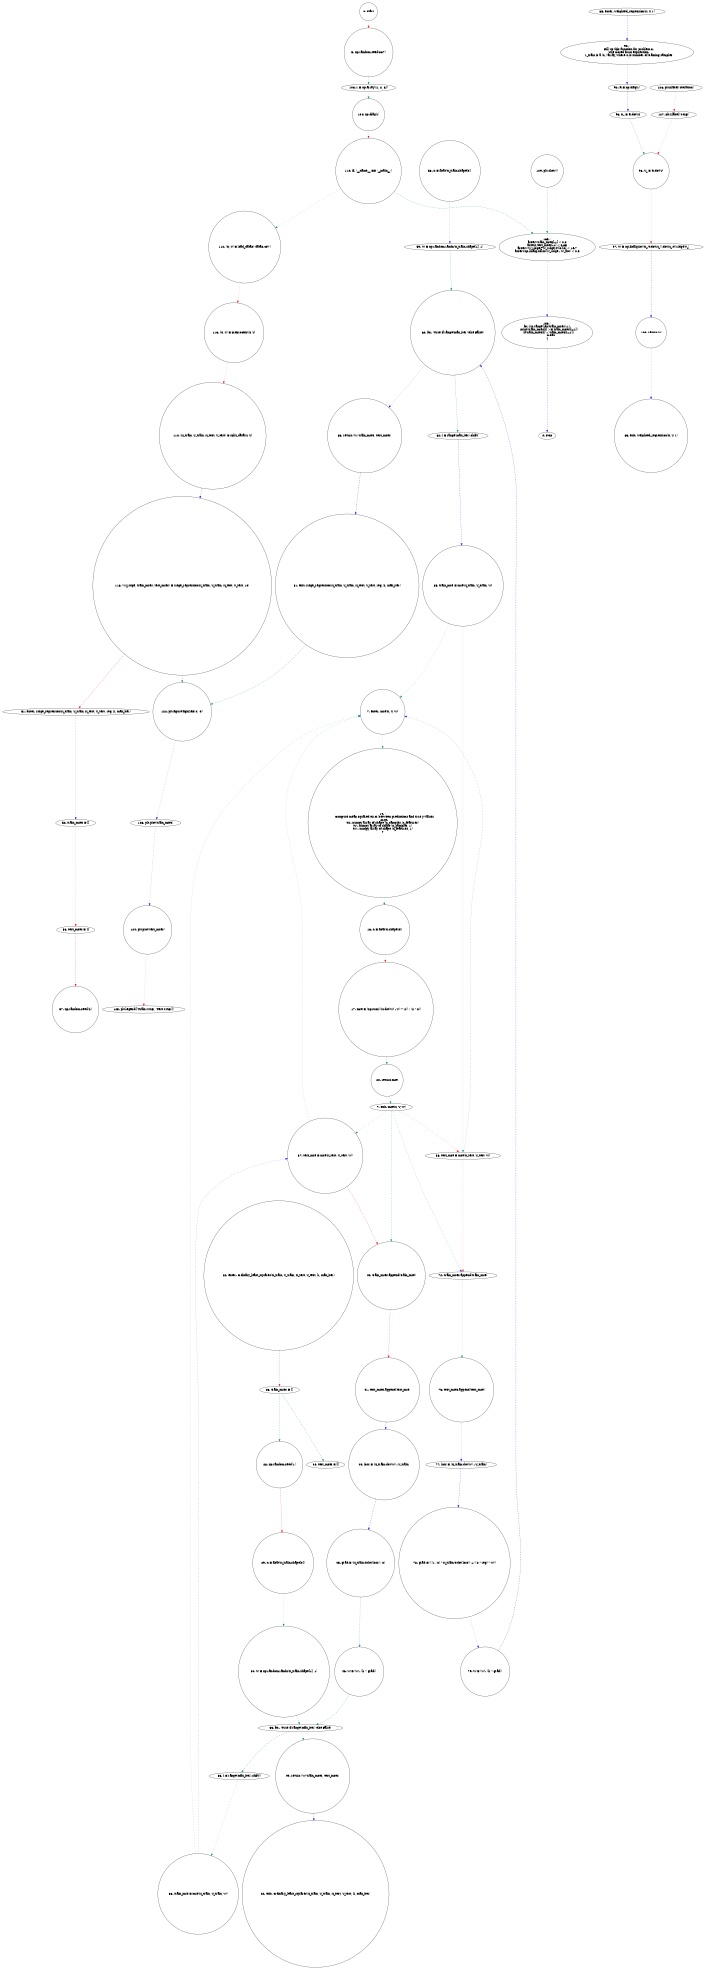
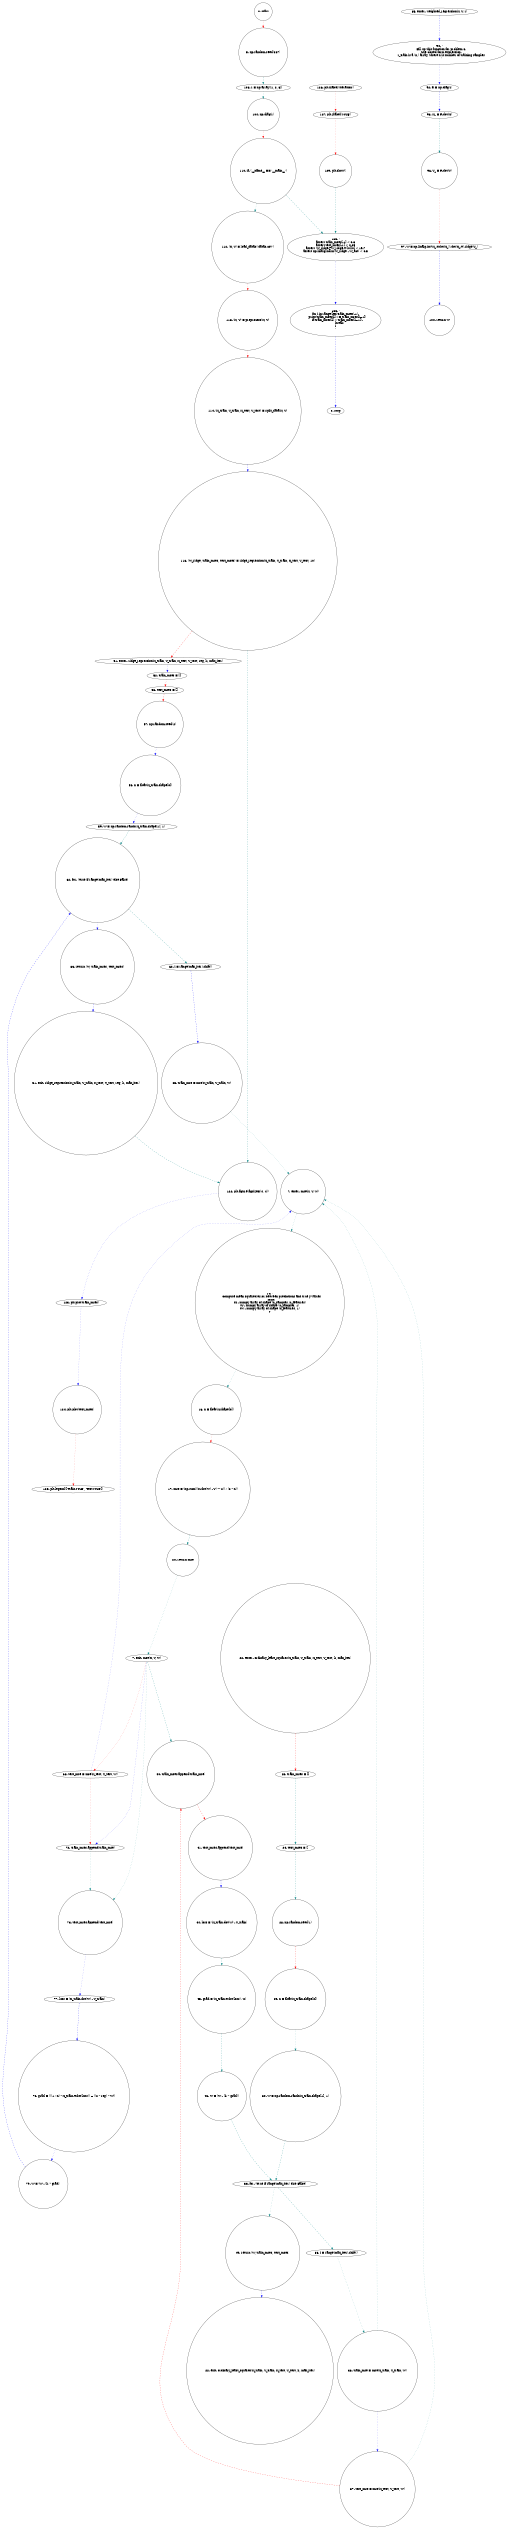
  strict digraph {
    node [shape=circle]
    edge [color=teal style=dotted]
    n1 [label="0: start"]
    n2 [label="5: np.random.seed(337)"]
    n3 [label="103: r = np.array([1, 2, 3])" shape=ellipse]
    n4 [label="104: np.diag(r)"]
    n5 [label="110: if: (__name__ == '__main__')"]
    n6 [label="112: (X, Y) = load_data2('data2.csv')"]
    n7 [label="165: '\nassert train_mses[-1] < 0.3\nassert test_mses[-1] < 0.35\nassert (W_ridge@W_ridge.T)[0][0] < 1e-7\nassert np.linalg.norm(W_ridge - W_act) < 0.5\n'" shape=ellipse]
    n8 [label="7: enter: mse(X, Y, W)"]
    n9 [label="14: '\n    Compute mean squared error between predictions and true y values\n    Args:\n\tX - numpy array of shape (n_samples, n_features)\n\tY - numpy array of shape (n_samples, 1)\n\tW - numpy array of shape (n_features, 1)\n\t'"]
    n10 [label="16: n = float(X.shape[0])"]
    n11 [label="17: mse = (np.sum(((X.dot(W) - Y) ** 2)) / (2 * n))"]
    n12 [label="20: return mse"]
    n13 [label="36: train_mse = mse(X_train, Y_train, W)"]
    n14 [label="37: test_mse = mse(X_test, Y_test, W)"]
    n15 [label="40: train_mses.append(train_mse)"]
    n16 [label="41: test_mses.append(test_mse)"]
    n17 [label="44: loss = (X_train.dot(W) - Y_train)"]
    n18 [label="45: grad = (X_train.T.dot(loss) / n)"]
    n19 [label="65: train_mse = mse(X_train, Y_train, W)"]
    n20 [label="68: test_mse = mse(X_test, Y_test, W)" shape=ellipse]
    n21 [label="72: train_mses.append(train_mse)" shape=ellipse]
    n22 [label="73: test_mses.append(test_mse)"]
    n23 [label="77: loss = (X_train.dot(W) - Y_train)" shape=ellipse]
    n24 [label="78: grad = (((1 / n) * X_train.T.dot(loss)) + ((2 * reg) * W))"]
    n25 [label="7: exit: mse(X, Y, W)" shape=ellipse]
    n26 [label="22: enter: ordinary_least_squares(X_train, Y_train, X_test, Y_test, lr, max_iter)"]
    n27 [label="23: train_mses = []" shape=ellipse]
    n28 [label="24: test_mses = []" shape=ellipse]
    n29 [label="28: np.random.seed(1)"]
    n30 [label="29: n = float(X_train.shape[0])"]
    n31 [label="22: exit: ordinary_least_squares(X_train, Y_train, X_test, Y_test, lr, max_iter)"]
    n32 [label="49: return (W, train_mses, test_mses)"]
    n33 [label="30: W = np.random.randn(X_train.shape[1], 1)"]
    n34 [label="33: for: (True if range(max_iter) else False)" shape=ellipse]
    n35 [label="33: i = range(max_iter).shift()" shape=ellipse]
    n36 [label="46: W = (W - (lr * grad))"]
    n37 [label="51: enter: ridge_regression(X_train, Y_train, X_test, Y_test, reg, lr, max_iter)" shape=ellipse]
    n38 [label="52: train_mses = []" shape=ellipse]
    n39 [label="53: test_mses = []" shape=ellipse]
    n40 [label="57: np.random.seed(2)"]
    n41 [label="58: n = float(X_train.shape[0])"]
    n42 [label="118: (W_ridge, train_mses, test_mses) = ridge_regression(X_train, Y_train, X_test, Y_test, 10)"]
    n43 [label="122: plt.figure(figsize=(4, 4))"]
    n44 [label="123: plt.plot(train_mses)" shape=ellipse]
    n45 [label="124: plt.plot(test_mses)"]
    n46 [label="125: plt.legend(['Train MSE', 'Test MSE'])" shape=ellipse]
    n47 [label="51: exit: ridge_regression(X_train, Y_train, X_test, Y_test, reg, lr, max_iter)"]
    n48 [label="83: return (W, train_mses, test_mses)"]
    n49 [label="59: W = np.random.randn(X_train.shape[1], 1)" shape=ellipse]
    n50 [label="62: for: (True if range(max_iter) else False)"]
    n51 [label="62: i = range(max_iter).shift()" shape=ellipse]
    n52 [label="79: W = (W - (lr * grad))"]
    n53 [label="85: enter: weighted_regression(X, Y, r)" shape=ellipse]
    n54 [label="90: '\n    Fill up this function for problem 3.\n    Use closed form expression.\n    r_train is a (n,) array, where n is number of training samples\n    '" shape=ellipse]
    n55 [label="92: R = np.diag(r)" shape=ellipse]
    n56 [label="93: X_ = R.dot(X)" shape=ellipse]
    n57 [label="96: Y_ = R.dot(Y)"]
-   n58 [label="85: exit: weighted_regression(X, Y, r)"]
    n59 [label="100: return W"]
    n60 [label="97: W = np.linalg.inv(X_.T.dot(X_)).dot(X_.T).ridge(Y_)" shape=ellipse]
    n61 [label="113: (X, Y) = preprocess(X, Y)"]
    n62 [label="183: '\nfor i in range(len(train_mses)-1):\n    print(train_mses[i] >= train_mses[i+1])\n    if(train_mses[i] < train_mses[i+1]):\n        break\ni\n'" shape=ellipse]
    n63 [label="114: (X_train, Y_train, X_test, Y_test) = split_data(X, Y)"]
    n64 [label="0: stop" shape=ellipse]
    n65 [label="126: plt.xlabel('Iteration')" shape=ellipse]
    n66 [label="127: plt.ylabel('MSE')" shape=ellipse]
    n67 [label="129: plt.show()"]
    n1 -> n2 [color=red]
    n2 -> n3 [style=dashed]
    n3 -> n4
    n4 -> n5 [color=red]
    n5 -> n6
    n5 -> n7 [style=dashed]
    n6 -> n61 [color=red]
    n7 -> n62 [color=blue]
    n8 -> n9
    n9 -> n10
    n10 -> n11 [color=red]
    n11 -> n12 [style=dashed]
    n12 -> n25
    n13 -> n8
    n13 -> n14 [color=blue weight=100]
    n14 -> n8
    n14 -> n15 [color=red style=dashed weight=100]
    n15 -> n16 [color=red style=dashed]
    n16 -> n17 [color=blue style=dashed]
-   n17 -> n18 [color=blue style=dashed]
+   n17 -> n18 [style=dashed]
    n18 -> n36 [style=dashed]
    n19 -> n8
-   n19 -> n20 [weight=100]
    n20 -> n8 [color=blue]
    n20 -> n21 [color=red weight=100]
    n21 -> n22
    n22 -> n23 [color=blue]
    n23 -> n24 [color=blue style=dashed]
    n24 -> n52 [color=blue]
-   n25 -> n14
+   n25 -> n22
    n25 -> n15 [style=dashed]
    n25 -> n20 [color=red]
    n25 -> n21 [color=blue]
    n26 -> n27 [color=red style=dashed]
    n27 -> n28 [style=dashed]
-   n27 -> n29 [style=dashed]
+   n28 -> n29 [style=dashed]
    n29 -> n30 [color=red style=dashed]
    n30 -> n33
    n32 -> n31 [color=blue style=dashed]
    n33 -> n34 [style=dashed]
    n34 -> n32
    n34 -> n35 [style=dashed]
    n35 -> n13
    n36 -> n34 [style=dashed]
    n37 -> n38 [color=blue]
    n38 -> n39 [color=red]
    n39 -> n40 [color=red style=dashed]
+   n40 -> n41 [color=blue]
    n41 -> n49 [color=blue]
    n42 -> n37 [color=red style=dashed]
    n42 -> n43 [style=dashed weight=100]
    n43 -> n44 [color=blue]
    n44 -> n45 [color=blue]
    n45 -> n46 [color=red]
    n47 -> n43 [style=dashed]
    n48 -> n47 [color=blue style=dashed]
    n49 -> n50 [style=dashed]
    n50 -> n48 [color=blue]
    n50 -> n51 [style=dashed]
    n51 -> n19 [color=blue style=dashed]
    n52 -> n50 [color=blue style=dashed]
    n53 -> n54 [color=blue style=dashed]
    n54 -> n55 [color=blue]
    n55 -> n56 [color=blue style=dashed]
    n56 -> n57 [style=dashed]
    n57 -> n60 [color=red]
-   n59 -> n58 [color=blue]
    n60 -> n59 [color=blue style=dashed]
    n61 -> n63 [color=red]
    n62 -> n64 [color=blue style=dashed]
    n63 -> n42 [color=blue style=dashed]
    n65 -> n66 [color=red]
-   n66 -> n57 [color=red]
+   n66 -> n67 [color=red]
    n67 -> n7 [style=dashed]
  }
